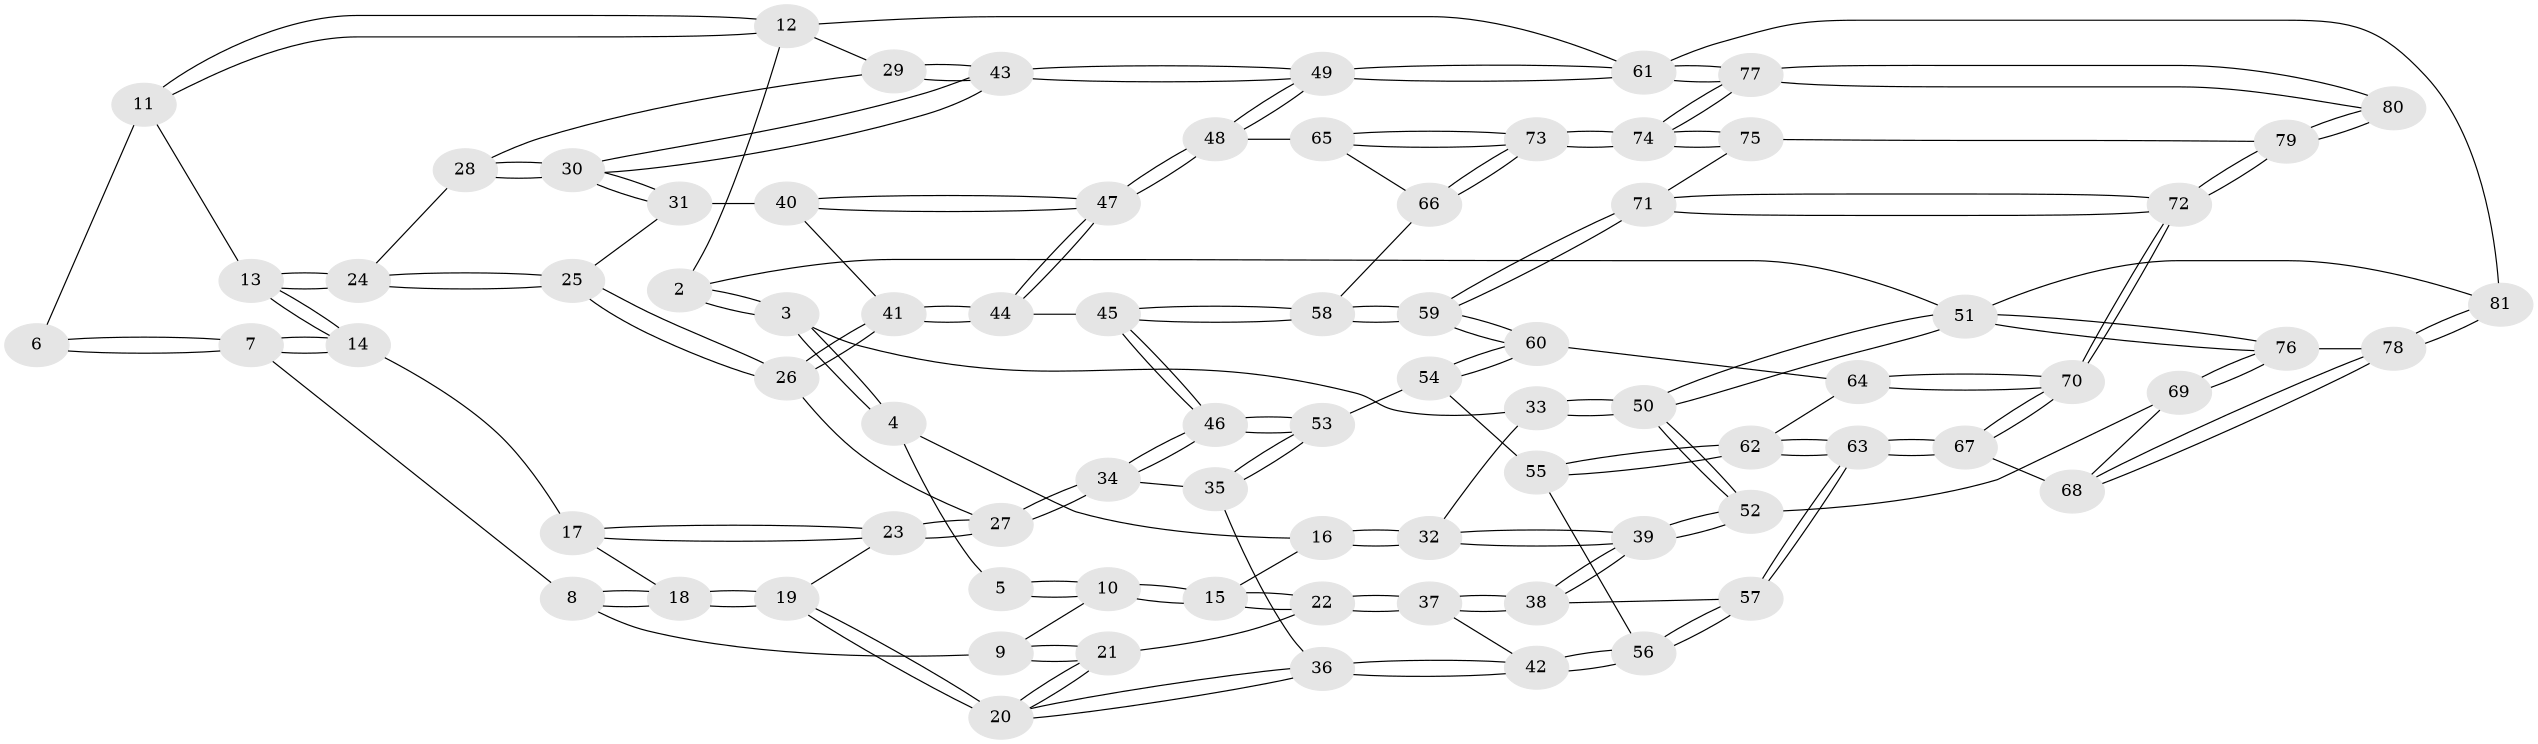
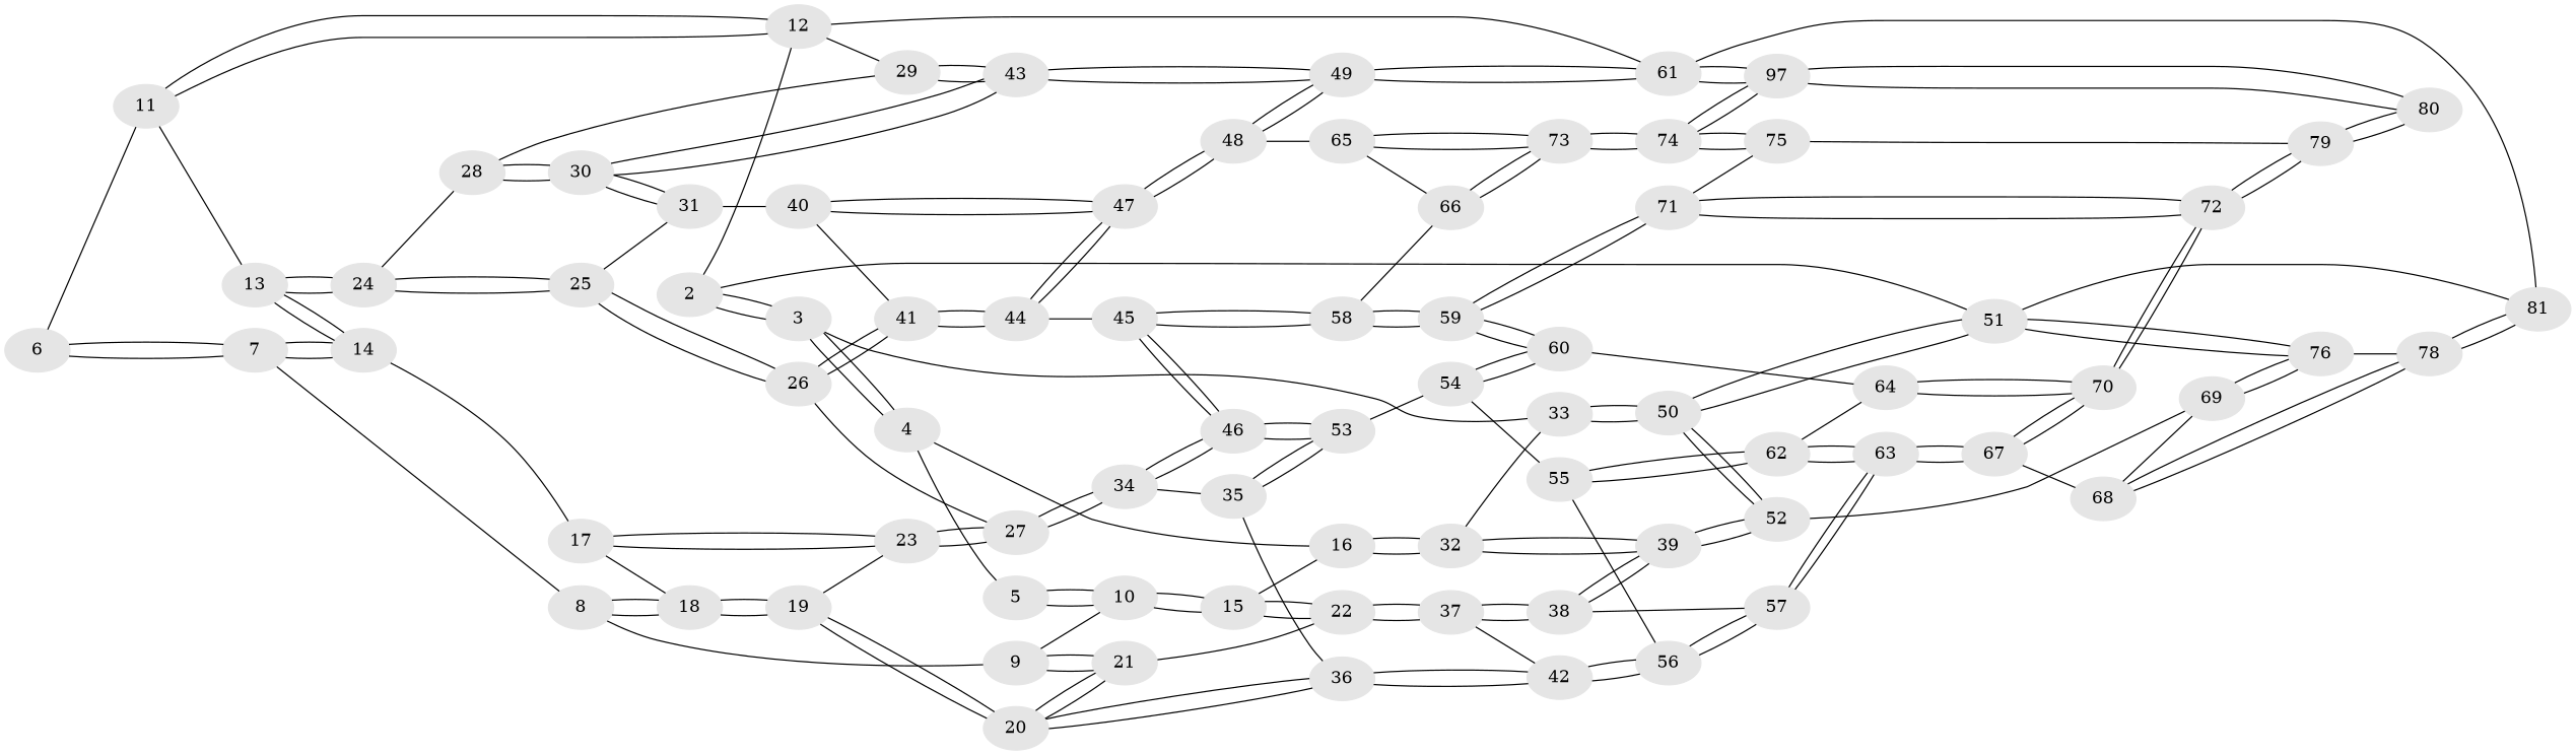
  graph {
    rankdir=LR
    node [color=gray90 style=filled]
    2
    3
    12
    51
    6
    7
    11
    4
    33
    29
    61
    76
    81
    5
    16
    50
    10
    32
    15
    8
    14
    13
    9
    18
    17
    21
    19
    22
    24
    43
-   77
+   77 [label=97]
    25
    28
    23
    37
    39
    27
    20
    36
    42
    38
    34
    26
    31
    30
    41
    40
    44
    35
    46
    49
    47
    52
    53
    54
    56
    57
    63
    69
    48
    45
    58
    59
    66
    65
    73
    78
    55
    60
    62
    64
    67
    71
    72
    75
    70
    80
    68
    74
    79
    2 -- 3
    2 -- 3
    2 -- 12
    2 -- 51
    3 -- 4
    3 -- 4
    3 -- 33
    12 -- 29
    12 -- 61
    51 -- 76
    51 -- 76
    51 -- 81
    6 -- 7
    6 -- 7
    6 -- 11
    7 -- 8
    7 -- 14
    7 -- 14
    11 -- 12
    11 -- 12
    11 -- 13
    4 -- 5
    4 -- 16
    33 -- 50
    33 -- 50
    29 -- 43
    29 -- 43
    61 -- 81
    61 -- 77
    61 -- 77
    76 -- 78
    5 -- 10
    5 -- 10
    16 -- 32
    16 -- 32
    50 -- 51
    50 -- 51
    50 -- 52
    50 -- 52
    10 -- 15
    10 -- 15
    32 -- 33
    32 -- 39
    32 -- 39
    15 -- 16
    15 -- 22
    15 -- 22
    8 -- 9
    8 -- 18
    8 -- 18
    14 -- 17
    13 -- 14
    13 -- 14
    13 -- 24
    13 -- 24
    9 -- 10
    9 -- 21
    9 -- 21
    18 -- 19
    18 -- 19
    17 -- 18
    17 -- 23
    17 -- 23
    21 -- 22
    19 -- 23
    19 -- 20
    19 -- 20
    22 -- 37
    22 -- 37
    24 -- 25
    24 -- 25
    24 -- 28
    43 -- 49
    43 -- 49
    77 -- 80
    77 -- 80
    25 -- 26
    25 -- 26
    25 -- 31
    28 -- 29
    28 -- 30
    28 -- 30
    23 -- 27
    23 -- 27
    37 -- 42
    37 -- 38
    37 -- 38
    39 -- 52
    39 -- 52
    27 -- 34
    27 -- 34
    20 -- 21
    20 -- 21
    20 -- 36
    20 -- 36
    36 -- 42
    36 -- 42
    42 -- 56
    42 -- 56
    38 -- 39
    38 -- 39
    38 -- 57
    34 -- 35
    34 -- 46
    34 -- 46
    26 -- 27
    26 -- 41
    26 -- 41
    31 -- 40
    30 -- 43
    30 -- 43
    30 -- 31
    30 -- 31
    41 -- 44
    41 -- 44
    40 -- 41
    40 -- 47
    40 -- 47
    44 -- 47
    44 -- 47
    44 -- 45
    35 -- 36
    35 -- 53
    35 -- 53
    46 -- 53
    46 -- 53
    49 -- 61
    49 -- 61
    47 -- 48
    47 -- 48
    52 -- 69
    53 -- 54
    54 -- 55
    54 -- 60
    54 -- 60
    56 -- 57
    56 -- 57
    57 -- 63
    57 -- 63
    63 -- 67
    63 -- 67
    69 -- 76
    69 -- 76
    48 -- 49
    48 -- 49
    48 -- 65
    45 -- 46
    45 -- 46
    45 -- 58
    45 -- 58
    58 -- 59
    58 -- 59
    58 -- 66
    59 -- 60
    59 -- 60
    59 -- 71
    59 -- 71
    66 -- 73
    66 -- 73
    65 -- 66
    65 -- 73
    65 -- 73
    73 -- 74
    73 -- 74
    78 -- 81
    78 -- 81
    55 -- 56
    55 -- 62
    55 -- 62
    60 -- 64
    62 -- 63
    62 -- 63
    62 -- 64
    64 -- 70
    64 -- 70
    67 -- 70
    67 -- 70
    67 -- 68
    71 -- 72
    71 -- 72
    71 -- 75
    72 -- 79
    72 -- 79
    75 -- 79
    70 -- 72
    70 -- 72
    68 -- 69
    68 -- 78
    68 -- 78
    74 -- 77
    74 -- 77
    74 -- 75
    74 -- 75
    79 -- 80
    79 -- 80
  }
